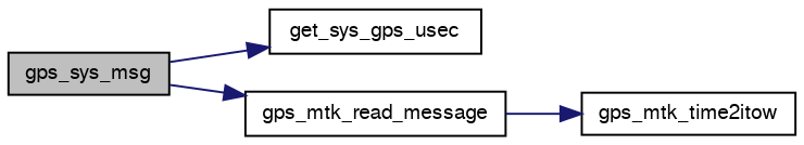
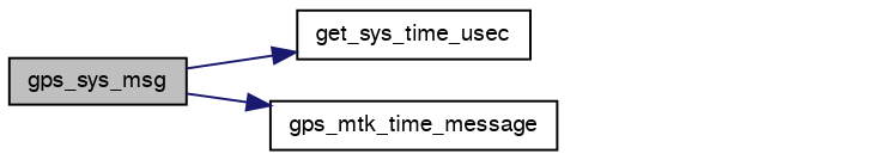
  digraph {
    rankdir=LR
    node [color=black fillcolor=white fontname=FreeSans fontsize=10 shape=record style=filled]
    edge [color=midnightblue fontname=FreeSans fontsize=10 labelfontname=FreeSans labelfontsize=10 style=solid]
    n1 [fillcolor=grey75 fontcolor=black height=0.2 label=gps_sys_msg width=0.4]
-   n2 [height=0.2 label=get_sys_gps_usec width=0.4]
-   n3 [height=0.2 label=gps_mtk_read_message width=0.4]
-   n4 [height=0.2 label=gps_mtk_time2itow width=0.4]
+   n2 [height=0.2 label=get_sys_time_usec width=0.4]
+   n3 [height=0.2 label=gps_mtk_time_message width=0.4]
    n1 -> n2
    n1 -> n3
-   n3 -> n4
  }
